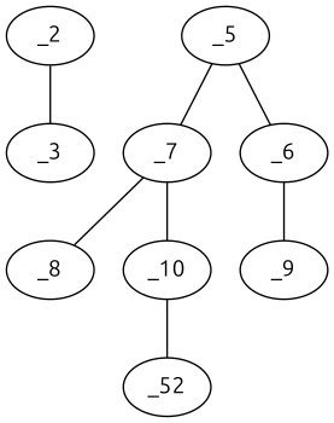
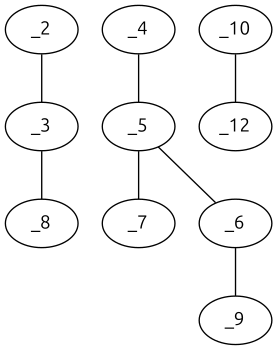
  graph {
    fontname=Ubuntu
    node [charge=0 chem=4 fontname=Ubuntu symbol="N  " x=2.866 y=0.25]
    edge [fontname=Ubuntu valence=1]
    _2
    _3 [chem=1 symbol="C  " y=1.25]
+   _4 [chem=1 symbol="C  " x=3.7321 y=-0.25]
    _5 [x=3.7321 y=-1.25]
    _7 [chem=1 symbol="C  " x=4.5981]
    _6 [chem=2 symbol="O  " y=-1.75]
    _8 [x=4.5981 y=1.25]
    _10 [x=5.4641 y=-0.25]
    _9 [chem=2 symbol="O  " x=5.4641 y=1.75]
-   _12 [chem=1 symbol="C  " x=5.4641 y=-1.25 label=_52]
+   _12 [chem=1 symbol="C  " x=5.4641 y=-1.25]
    _2 -- _3
+   _4 -- _5 [valence=2]
    _5 -- _7
    _5 -- _6
-   _7 -- _8 [valence=2]
-   _7 -- _10
+   _3 -- _8 [valence=2]
    _6 -- _9
    _10 -- _12
  }
